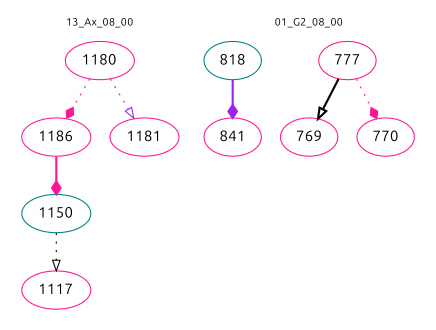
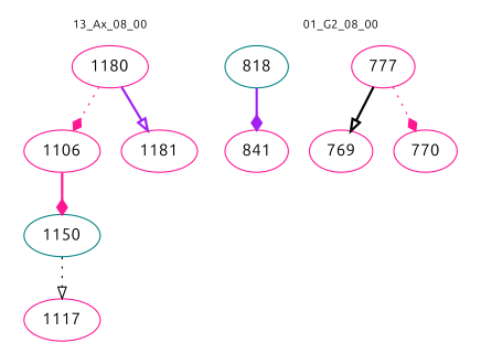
  digraph {
    fontname=Ubuntu
    node [color=deeppink fontname=Ubuntu]
    edge [arrowhead=diamond color=deeppink fontname=Ubuntu style=bold]
    n1 [label=1180]
-   n2 [label=1186]
+   n2 [label=1106]
    n3 [label=1181]
    n4 [color=teal label=1150]
    n5 [label=1117]
    n6 [label=777]
    n7 [label=769]
    n8 [label=770]
    n9 [color=teal label=818]
    n10 [label=841]
    subgraph cluster_1 {
      color=white
      fontsize=10
      label="13_Ax_08_00"
      n1
      n2
      n3
      n4
      n5
    }
    subgraph cluster_2 {
      color=white
      fontsize=10
      label="01_G2_08_00"
      n6
      n7
      n8
      n9
      n10
    }
    n1 -> n2 [style=dotted]
-   n1 -> n3 [arrowhead=onormal color=purple style=dotted]
+   n1 -> n3 [arrowhead=onormal color=purple]
    n2 -> n4
    n4 -> n5 [arrowhead=onormal color=black style=dotted]
    n6 -> n7 [arrowhead=onormal color=black]
    n6 -> n8 [style=dotted]
    n9 -> n10 [color=purple]
  }
